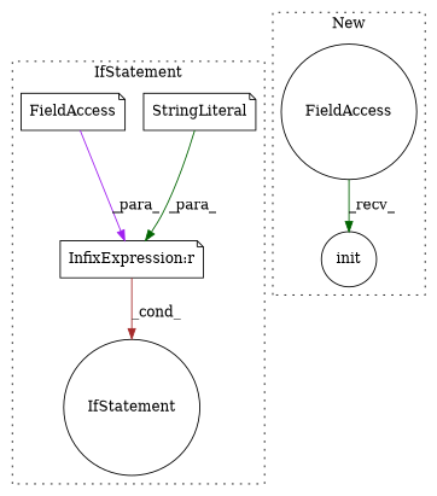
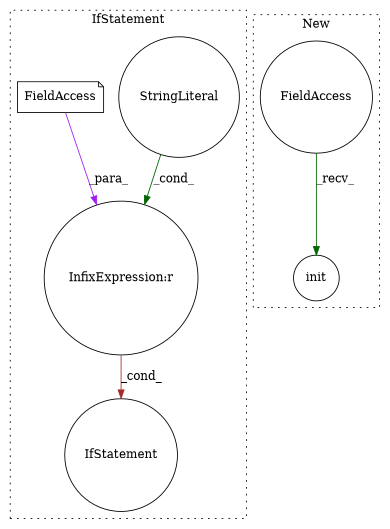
  digraph {
    node [a=22 shape=circle]
    edge [color=darkgreen]
    n1 [a=25 l="4,2" label=IfStatement s="8366,8392"]
-   n2 [a=27 l=4 label="InfixExpression:r" s=8378 shape=note]
-   n3 [a=45 l=10 label=StringLiteral s=8382 shape=note]
+   n2 [a=27 l=4 label="InfixExpression:r" s=8378]
+   n3 [a=45 l=10 label=StringLiteral s=8382]
    n4 [l=8 label=FieldAccess s=8370 shape=note]
    n5 [a=32 l=6 label=init s=685]
    n6 [l=7 label=FieldAccess s=646]
    subgraph cluster_1 {
      label=IfStatement
      style=dotted
      n1
      n2
      n3
      n4
    }
    subgraph cluster_2 {
      label=New
      style=dotted
      n5
      n6
    }
    n2 -> n1 [color=brown label=_cond_]
-   n3 -> n2 [label=_para_]
+   n3 -> n2 [label=_cond_]
    n4 -> n2 [color=purple label=_para_]
    n6 -> n5 [label=_recv_]
  }
